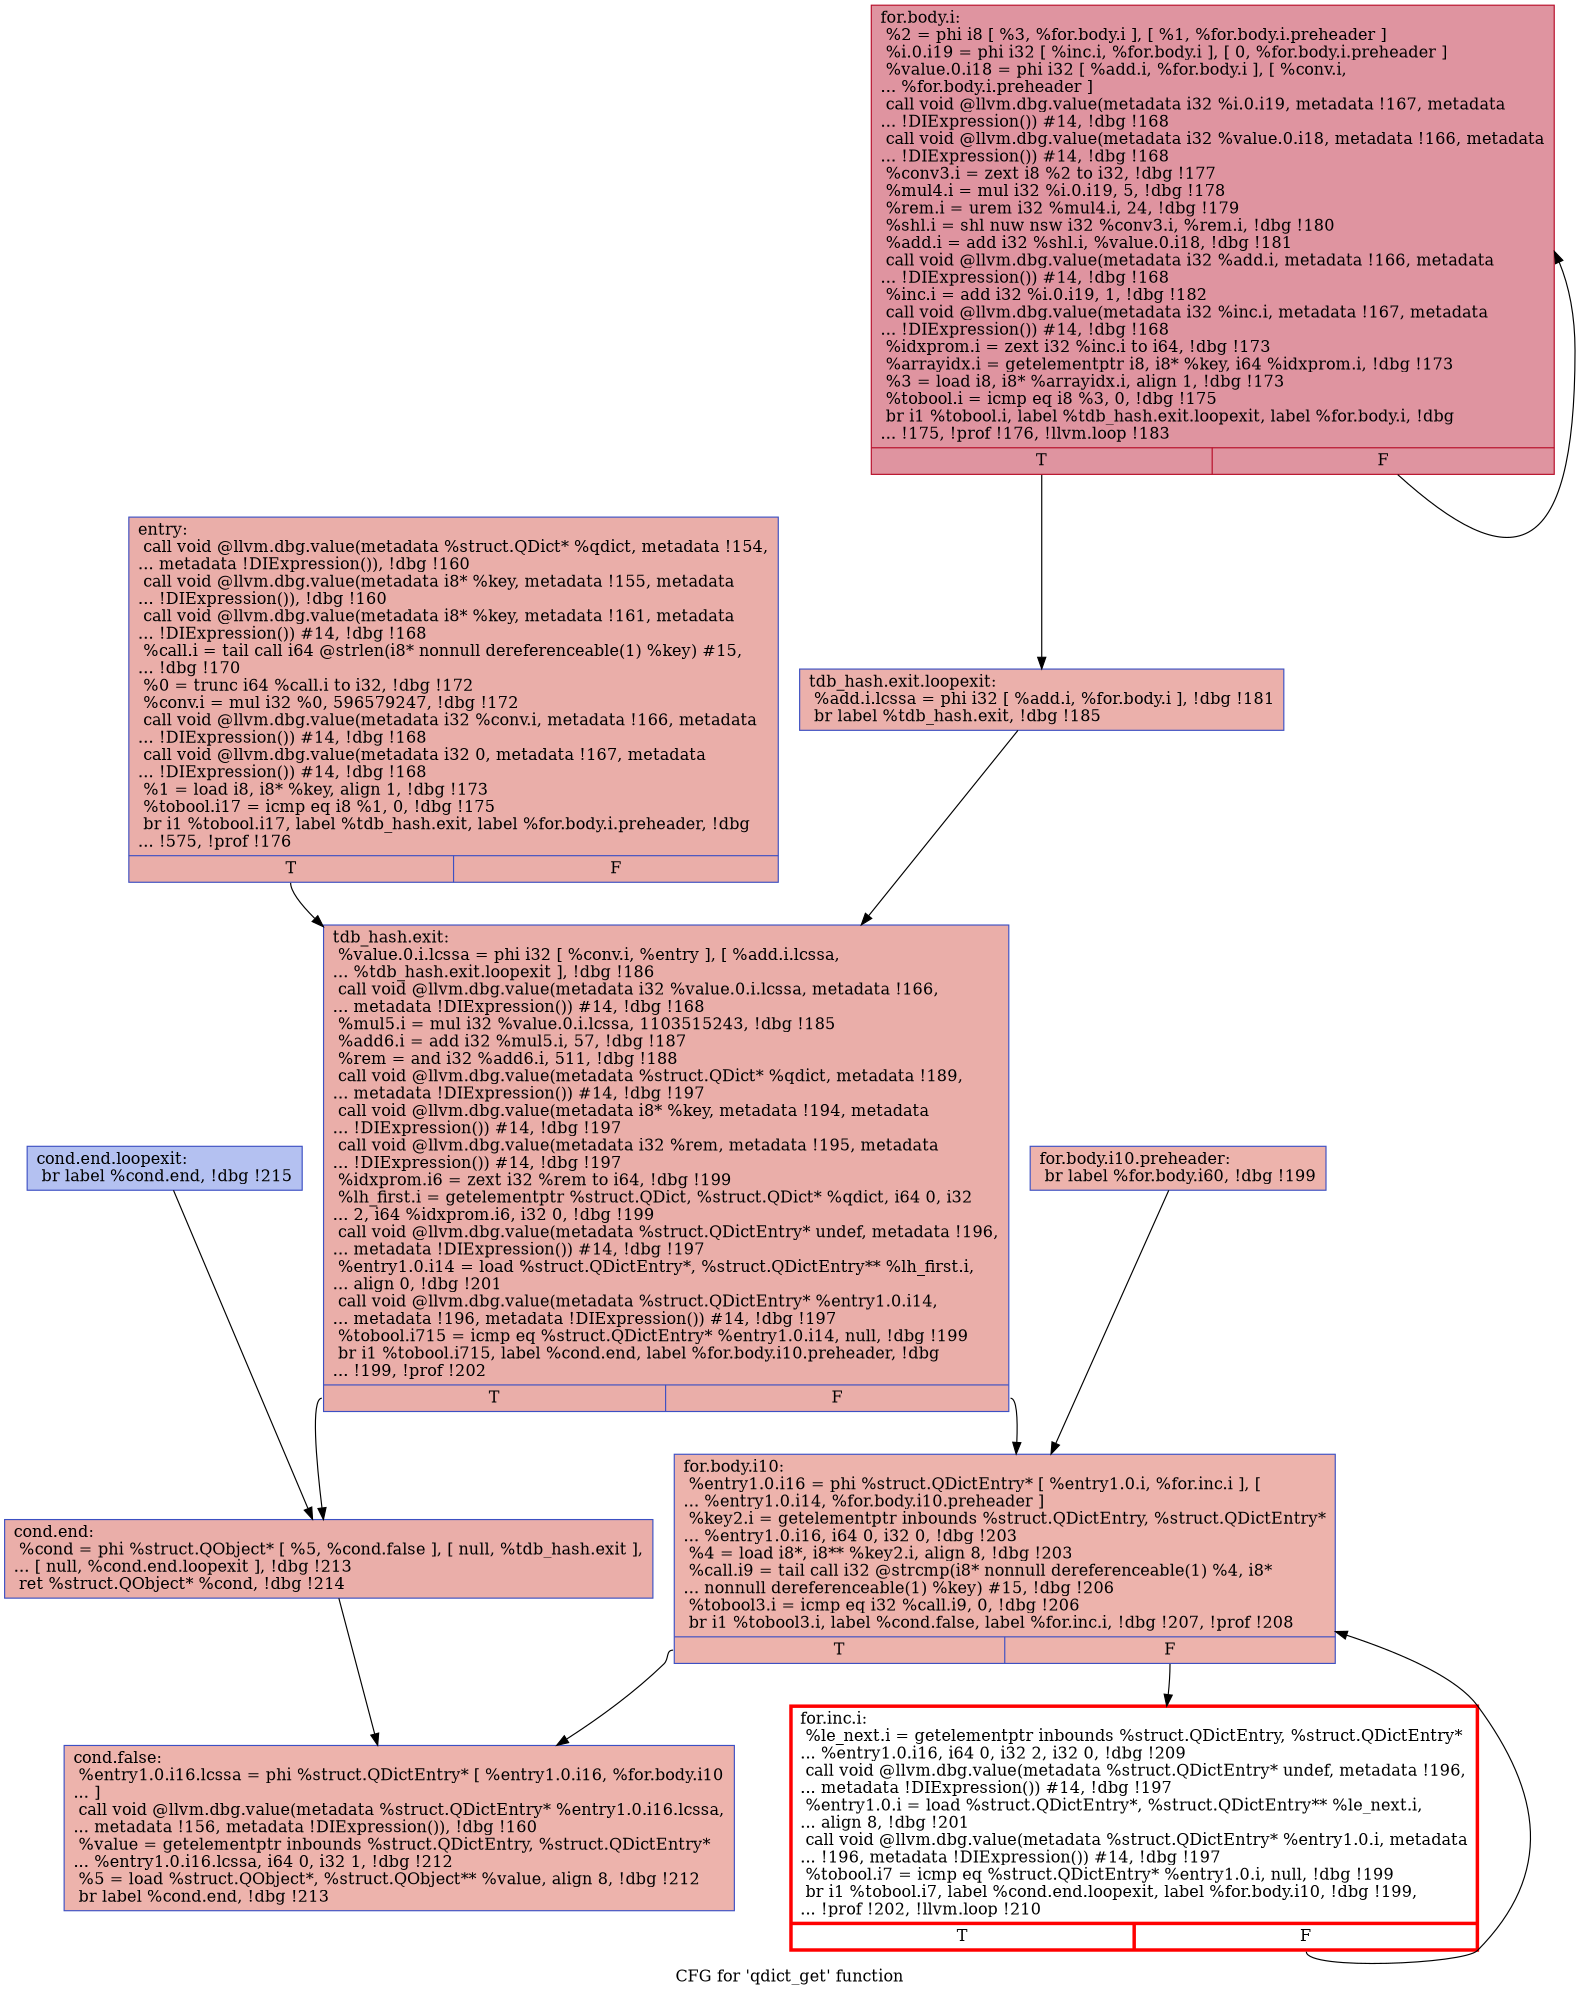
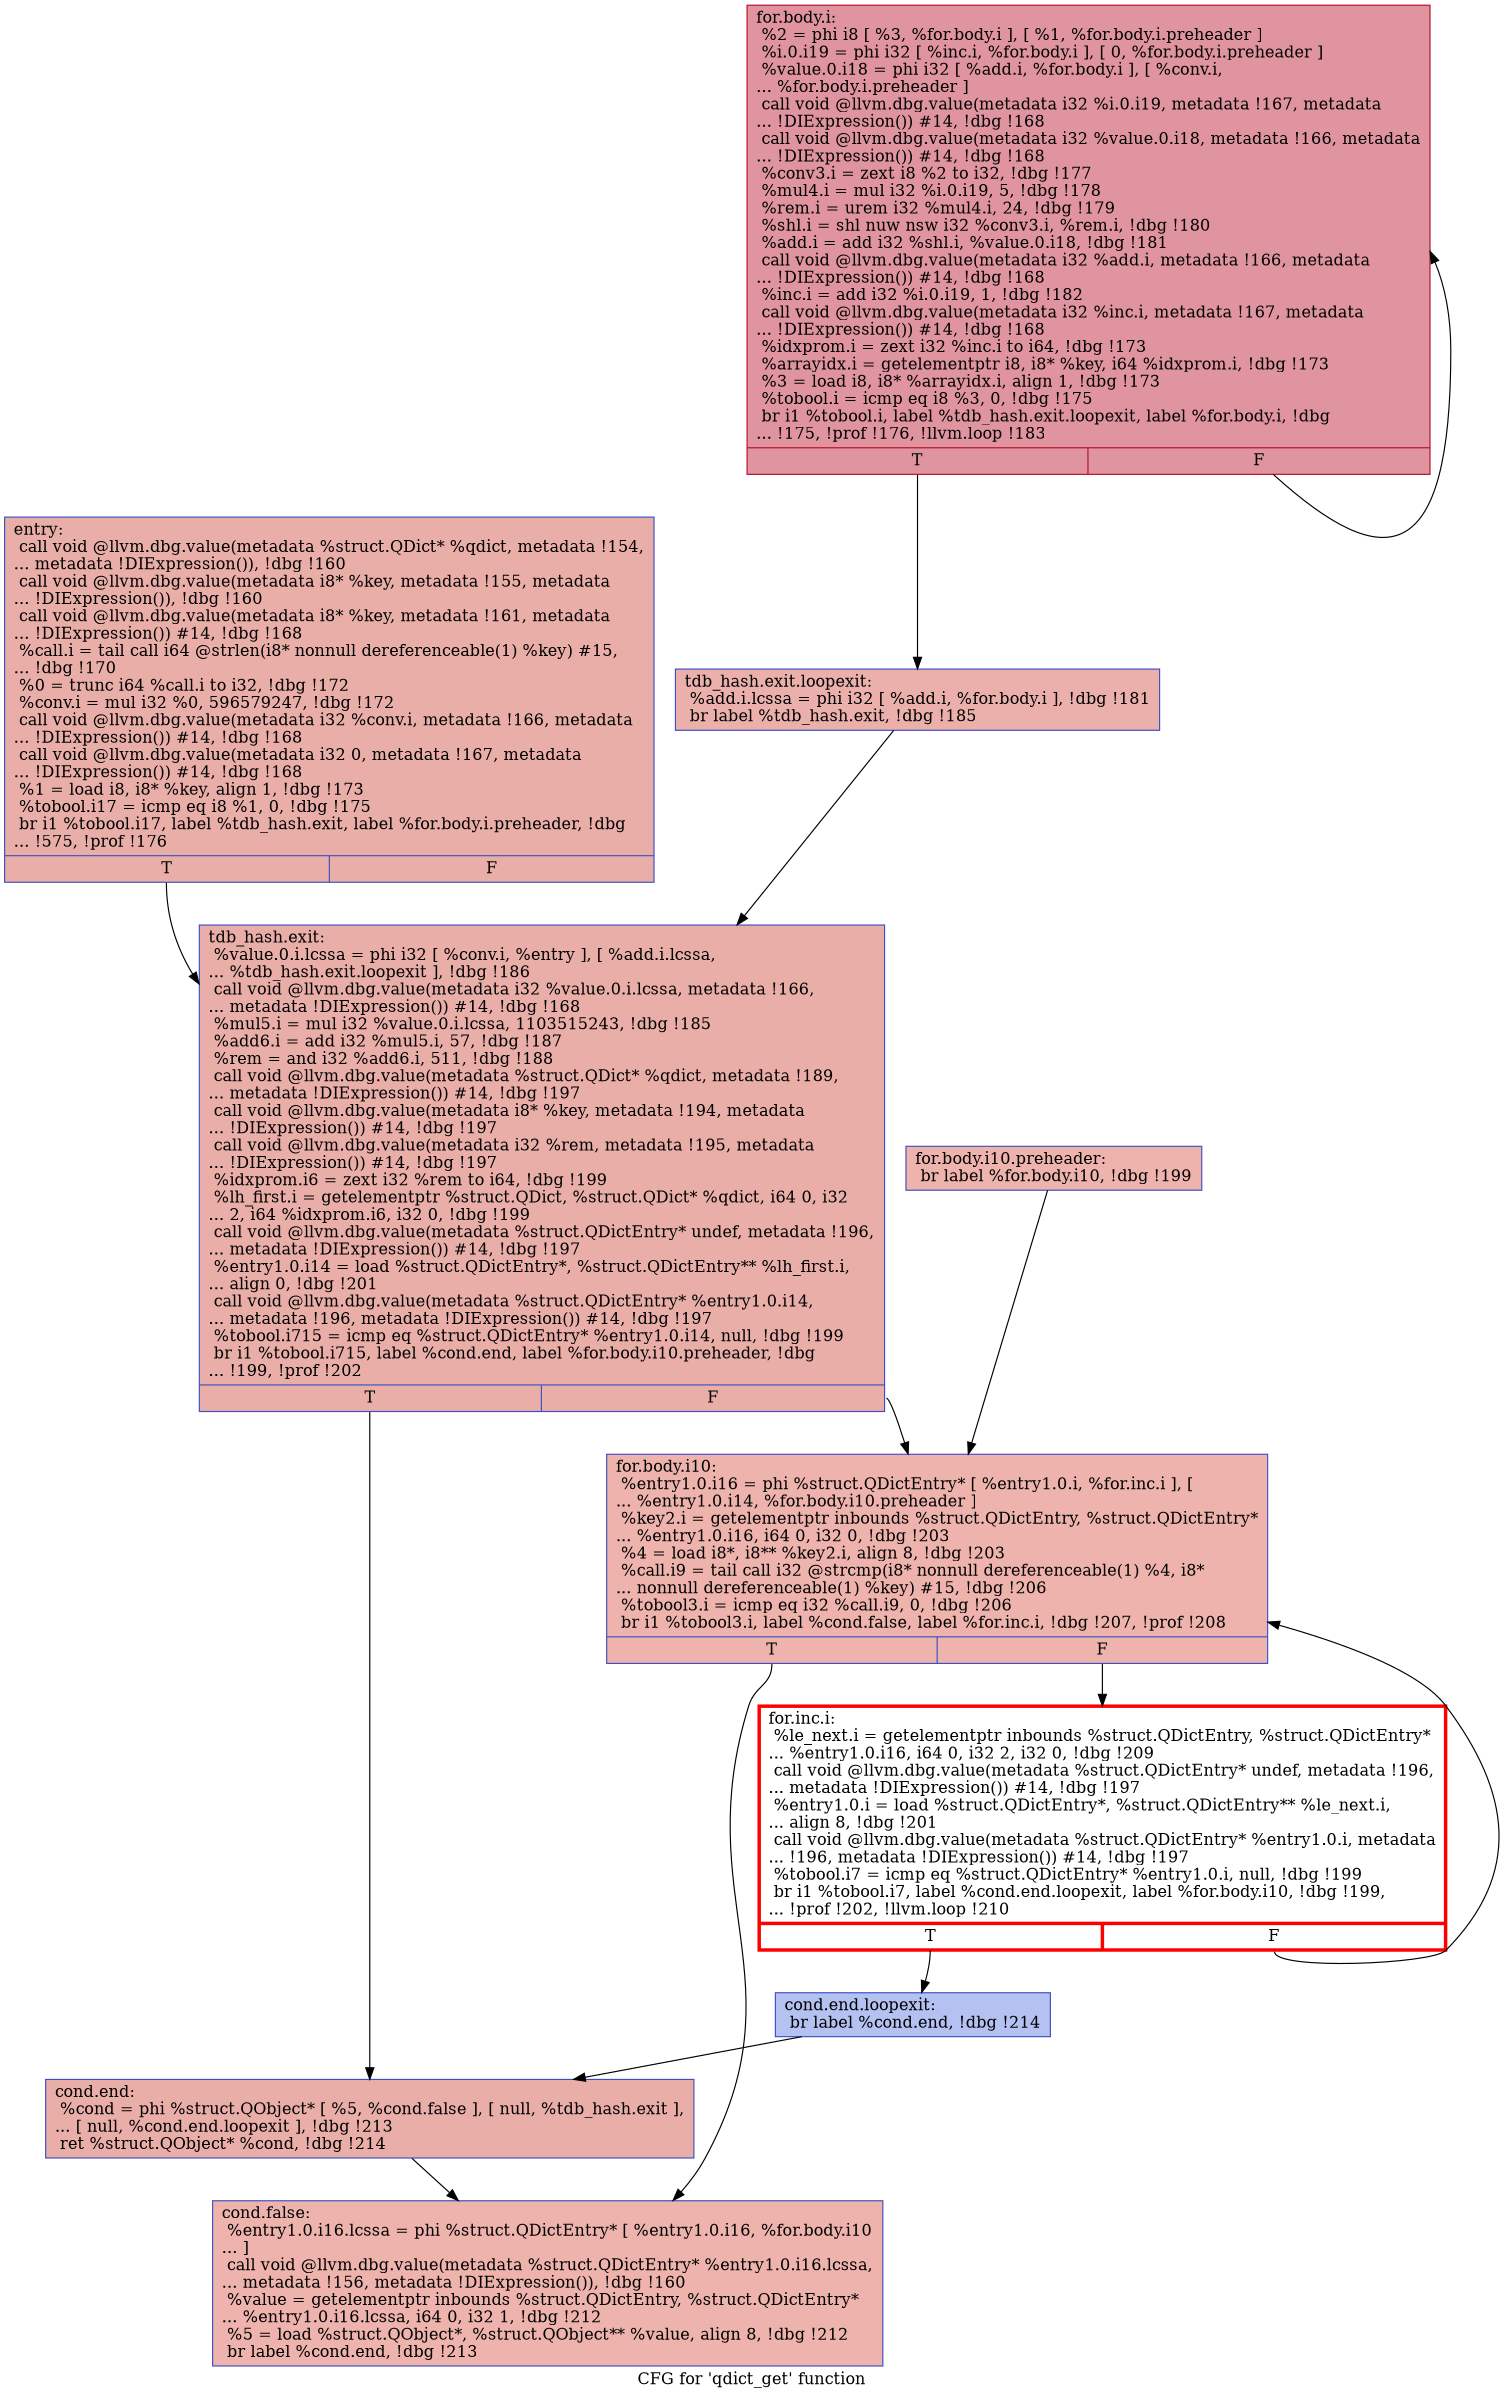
  digraph {
    label="CFG for 'qdict_get' function"
    node [color="#3d50c3ff" fillcolor="#d0473d70" shape=record style=filled]
    edge [tailport=s0]
    n1 [label="{entry:\l  call void @llvm.dbg.value(metadata %struct.QDict* %qdict, metadata !154,\l... metadata !DIExpression()), !dbg !160\l  call void @llvm.dbg.value(metadata i8* %key, metadata !155, metadata\l... !DIExpression()), !dbg !160\l  call void @llvm.dbg.value(metadata i8* %key, metadata !161, metadata\l... !DIExpression()) #14, !dbg !168\l  %call.i = tail call i64 @strlen(i8* nonnull dereferenceable(1) %key) #15,\l... !dbg !170\l  %0 = trunc i64 %call.i to i32, !dbg !172\l  %conv.i = mul i32 %0, 596579247, !dbg !172\l  call void @llvm.dbg.value(metadata i32 %conv.i, metadata !166, metadata\l... !DIExpression()) #14, !dbg !168\l  call void @llvm.dbg.value(metadata i32 0, metadata !167, metadata\l... !DIExpression()) #14, !dbg !168\l  %1 = load i8, i8* %key, align 1, !dbg !173\l  %tobool.i17 = icmp eq i8 %1, 0, !dbg !175\l  br i1 %tobool.i17, label %tdb_hash.exit, label %for.body.i.preheader, !dbg\l... !575, !prof !176\l|{<s0>T|<s1>F}}"]
    n2 [label="{tdb_hash.exit:                                    \l  %value.0.i.lcssa = phi i32 [ %conv.i, %entry ], [ %add.i.lcssa,\l... %tdb_hash.exit.loopexit ], !dbg !186\l  call void @llvm.dbg.value(metadata i32 %value.0.i.lcssa, metadata !166,\l... metadata !DIExpression()) #14, !dbg !168\l  %mul5.i = mul i32 %value.0.i.lcssa, 1103515243, !dbg !185\l  %add6.i = add i32 %mul5.i, 57, !dbg !187\l  %rem = and i32 %add6.i, 511, !dbg !188\l  call void @llvm.dbg.value(metadata %struct.QDict* %qdict, metadata !189,\l... metadata !DIExpression()) #14, !dbg !197\l  call void @llvm.dbg.value(metadata i8* %key, metadata !194, metadata\l... !DIExpression()) #14, !dbg !197\l  call void @llvm.dbg.value(metadata i32 %rem, metadata !195, metadata\l... !DIExpression()) #14, !dbg !197\l  %idxprom.i6 = zext i32 %rem to i64, !dbg !199\l  %lh_first.i = getelementptr %struct.QDict, %struct.QDict* %qdict, i64 0, i32\l... 2, i64 %idxprom.i6, i32 0, !dbg !199\l  call void @llvm.dbg.value(metadata %struct.QDictEntry* undef, metadata !196,\l... metadata !DIExpression()) #14, !dbg !197\l  %entry1.0.i14 = load %struct.QDictEntry*, %struct.QDictEntry** %lh_first.i,\l... align 0, !dbg !201\l  call void @llvm.dbg.value(metadata %struct.QDictEntry* %entry1.0.i14,\l... metadata !196, metadata !DIExpression()) #14, !dbg !197\l  %tobool.i715 = icmp eq %struct.QDictEntry* %entry1.0.i14, null, !dbg !199\l  br i1 %tobool.i715, label %cond.end, label %for.body.i10.preheader, !dbg\l... !199, !prof !202\l|{<s0>T|<s1>F}}"]
    n3 [label="{cond.end:                                         \l  %cond = phi %struct.QObject* [ %5, %cond.false ], [ null, %tdb_hash.exit ],\l... [ null, %cond.end.loopexit ], !dbg !213\l  ret %struct.QObject* %cond, !dbg !214\l}"]
    n4 [fillcolor="#d6524470" label="{for.body.i10:                                     \l  %entry1.0.i16 = phi %struct.QDictEntry* [ %entry1.0.i, %for.inc.i ], [\l... %entry1.0.i14, %for.body.i10.preheader ]\l  %key2.i = getelementptr inbounds %struct.QDictEntry, %struct.QDictEntry*\l... %entry1.0.i16, i64 0, i32 0, !dbg !203\l  %4 = load i8*, i8** %key2.i, align 8, !dbg !203\l  %call.i9 = tail call i32 @strcmp(i8* nonnull dereferenceable(1) %4, i8*\l... nonnull dereferenceable(1) %key) #15, !dbg !206\l  %tobool3.i = icmp eq i32 %call.i9, 0, !dbg !206\l  br i1 %tobool3.i, label %cond.false, label %for.inc.i, !dbg !207, !prof !208\l|{<s0>T|<s1>F}}"]
    n5 [fillcolor="#d6524470" label="{cond.false:                                       \l  %entry1.0.i16.lcssa = phi %struct.QDictEntry* [ %entry1.0.i16, %for.body.i10\l... ]\l  call void @llvm.dbg.value(metadata %struct.QDictEntry* %entry1.0.i16.lcssa,\l... metadata !156, metadata !DIExpression()), !dbg !160\l  %value = getelementptr inbounds %struct.QDictEntry, %struct.QDictEntry*\l... %entry1.0.i16.lcssa, i64 0, i32 1, !dbg !212\l  %5 = load %struct.QObject*, %struct.QObject** %value, align 8, !dbg !212\l  br label %cond.end, !dbg !213\l}"]
-   n6 [fillcolor="#d6524470" label="{for.body.i10.preheader:                           \l  br label %for.body.i60, !dbg !199\l}"]
+   n6 [fillcolor="#d6524470" label="{for.body.i10.preheader:                           \l  br label %for.body.i10, !dbg !199\l}"]
    n7 [color="#b70d28ff" fillcolor="#b70d2870" label="{for.body.i:                                       \l  %2 = phi i8 [ %3, %for.body.i ], [ %1, %for.body.i.preheader ]\l  %i.0.i19 = phi i32 [ %inc.i, %for.body.i ], [ 0, %for.body.i.preheader ]\l  %value.0.i18 = phi i32 [ %add.i, %for.body.i ], [ %conv.i,\l... %for.body.i.preheader ]\l  call void @llvm.dbg.value(metadata i32 %i.0.i19, metadata !167, metadata\l... !DIExpression()) #14, !dbg !168\l  call void @llvm.dbg.value(metadata i32 %value.0.i18, metadata !166, metadata\l... !DIExpression()) #14, !dbg !168\l  %conv3.i = zext i8 %2 to i32, !dbg !177\l  %mul4.i = mul i32 %i.0.i19, 5, !dbg !178\l  %rem.i = urem i32 %mul4.i, 24, !dbg !179\l  %shl.i = shl nuw nsw i32 %conv3.i, %rem.i, !dbg !180\l  %add.i = add i32 %shl.i, %value.0.i18, !dbg !181\l  call void @llvm.dbg.value(metadata i32 %add.i, metadata !166, metadata\l... !DIExpression()) #14, !dbg !168\l  %inc.i = add i32 %i.0.i19, 1, !dbg !182\l  call void @llvm.dbg.value(metadata i32 %inc.i, metadata !167, metadata\l... !DIExpression()) #14, !dbg !168\l  %idxprom.i = zext i32 %inc.i to i64, !dbg !173\l  %arrayidx.i = getelementptr i8, i8* %key, i64 %idxprom.i, !dbg !173\l  %3 = load i8, i8* %arrayidx.i, align 1, !dbg !173\l  %tobool.i = icmp eq i8 %3, 0, !dbg !175\l  br i1 %tobool.i, label %tdb_hash.exit.loopexit, label %for.body.i, !dbg\l... !175, !prof !176, !llvm.loop !183\l|{<s0>T|<s1>F}}"]
    n8 [fillcolor="#d24b4070" label="{tdb_hash.exit.loopexit:                           \l  %add.i.lcssa = phi i32 [ %add.i, %for.body.i ], !dbg !181\l  br label %tdb_hash.exit, !dbg !185\l}"]
    n9 [color=red label="{for.inc.i:                                        \l  %le_next.i = getelementptr inbounds %struct.QDictEntry, %struct.QDictEntry*\l... %entry1.0.i16, i64 0, i32 2, i32 0, !dbg !209\l  call void @llvm.dbg.value(metadata %struct.QDictEntry* undef, metadata !196,\l... metadata !DIExpression()) #14, !dbg !197\l  %entry1.0.i = load %struct.QDictEntry*, %struct.QDictEntry** %le_next.i,\l... align 8, !dbg !201\l  call void @llvm.dbg.value(metadata %struct.QDictEntry* %entry1.0.i, metadata\l... !196, metadata !DIExpression()) #14, !dbg !197\l  %tobool.i7 = icmp eq %struct.QDictEntry* %entry1.0.i, null, !dbg !199\l  br i1 %tobool.i7, label %cond.end.loopexit, label %for.body.i10, !dbg !199,\l... !prof !202, !llvm.loop !210\l|{<s0>T|<s1>F}}" penwidth=3.0 fillcolor="" style=""]
-   n10 [fillcolor="#5572df70" label="{cond.end.loopexit:                                \l  br label %cond.end, !dbg !215\l}"]
+   n10 [fillcolor="#5572df70" label="{cond.end.loopexit:                                \l  br label %cond.end, !dbg !214\l}"]
    n1 -> n2
    n2 -> n3
    n2 -> n4 [tailport=s1]
    n3 -> n5 [tailport=""]
    n4 -> n5
    n4 -> n9 [tailport=s1]
    n6 -> n4 [tailport=""]
    n7 -> n7 [tailport=s1]
    n7 -> n8
    n8 -> n2 [tailport=""]
    n9 -> n4 [tailport=s1]
+   n9 -> n10
    n10 -> n3 [tailport=""]
  }
